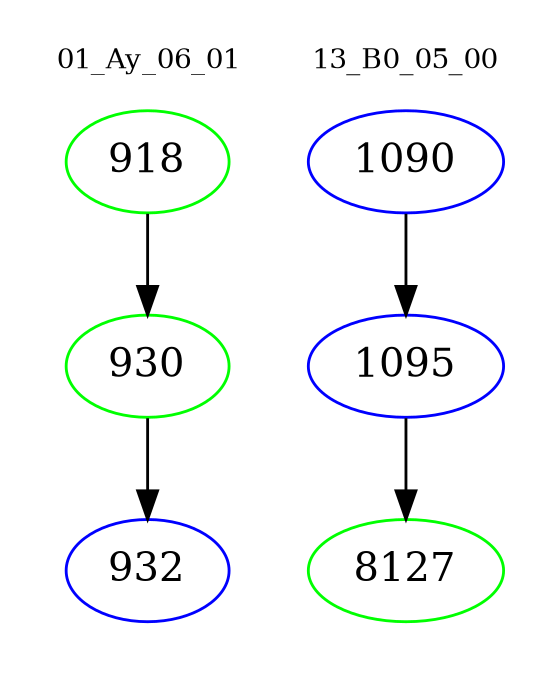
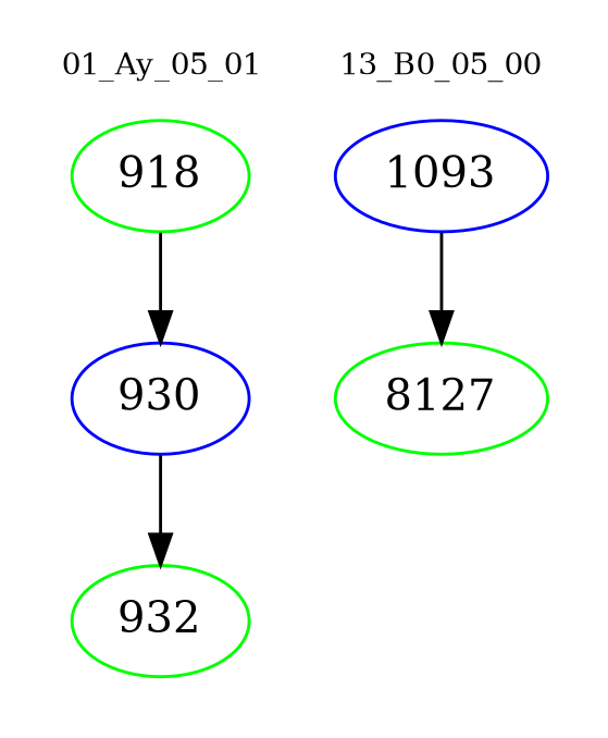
  digraph {
    node [color=green]
    edge [color=black]
    n1 [label=918]
-   n2 [label=930]
-   n3 [color=blue label=932]
-   n4 [color=blue label=1090]
-   n5 [color=blue label=1095]
+   n2 [color=blue label=930]
+   n3 [label=932]
+   n5 [color=blue label=1093]
    n6 [label=8127]
    subgraph cluster_1 {
      color=white
      fontsize=10
-     label="01_Ay_06_01"
+     label="01_Ay_05_01"
      n1
      n2
      n3
    }
    subgraph cluster_2 {
      color=white
      fontsize=10
      label="13_B0_05_00"
-     n4
      n5
      n6
    }
    n1 -> n2
    n2 -> n3
-   n4 -> n5
    n5 -> n6
  }
